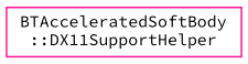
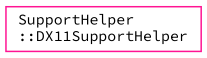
  digraph {
    rankdir=LR
    fontname="Source Code Pro"
-   n1 [color=deeppink fillcolor=white fontname="Source Code Pro" fontsize=10 height=0.2 label="BTAcceleratedSoftBody\l::DX11SupportHelper" shape=record style=filled width=0.4]
+   n1 [color=deeppink fillcolor=white fontname="Source Code Pro" fontsize=10 height=0.2 label="SupportHelper\l::DX11SupportHelper" shape=record style=filled width=0.4]
  }
